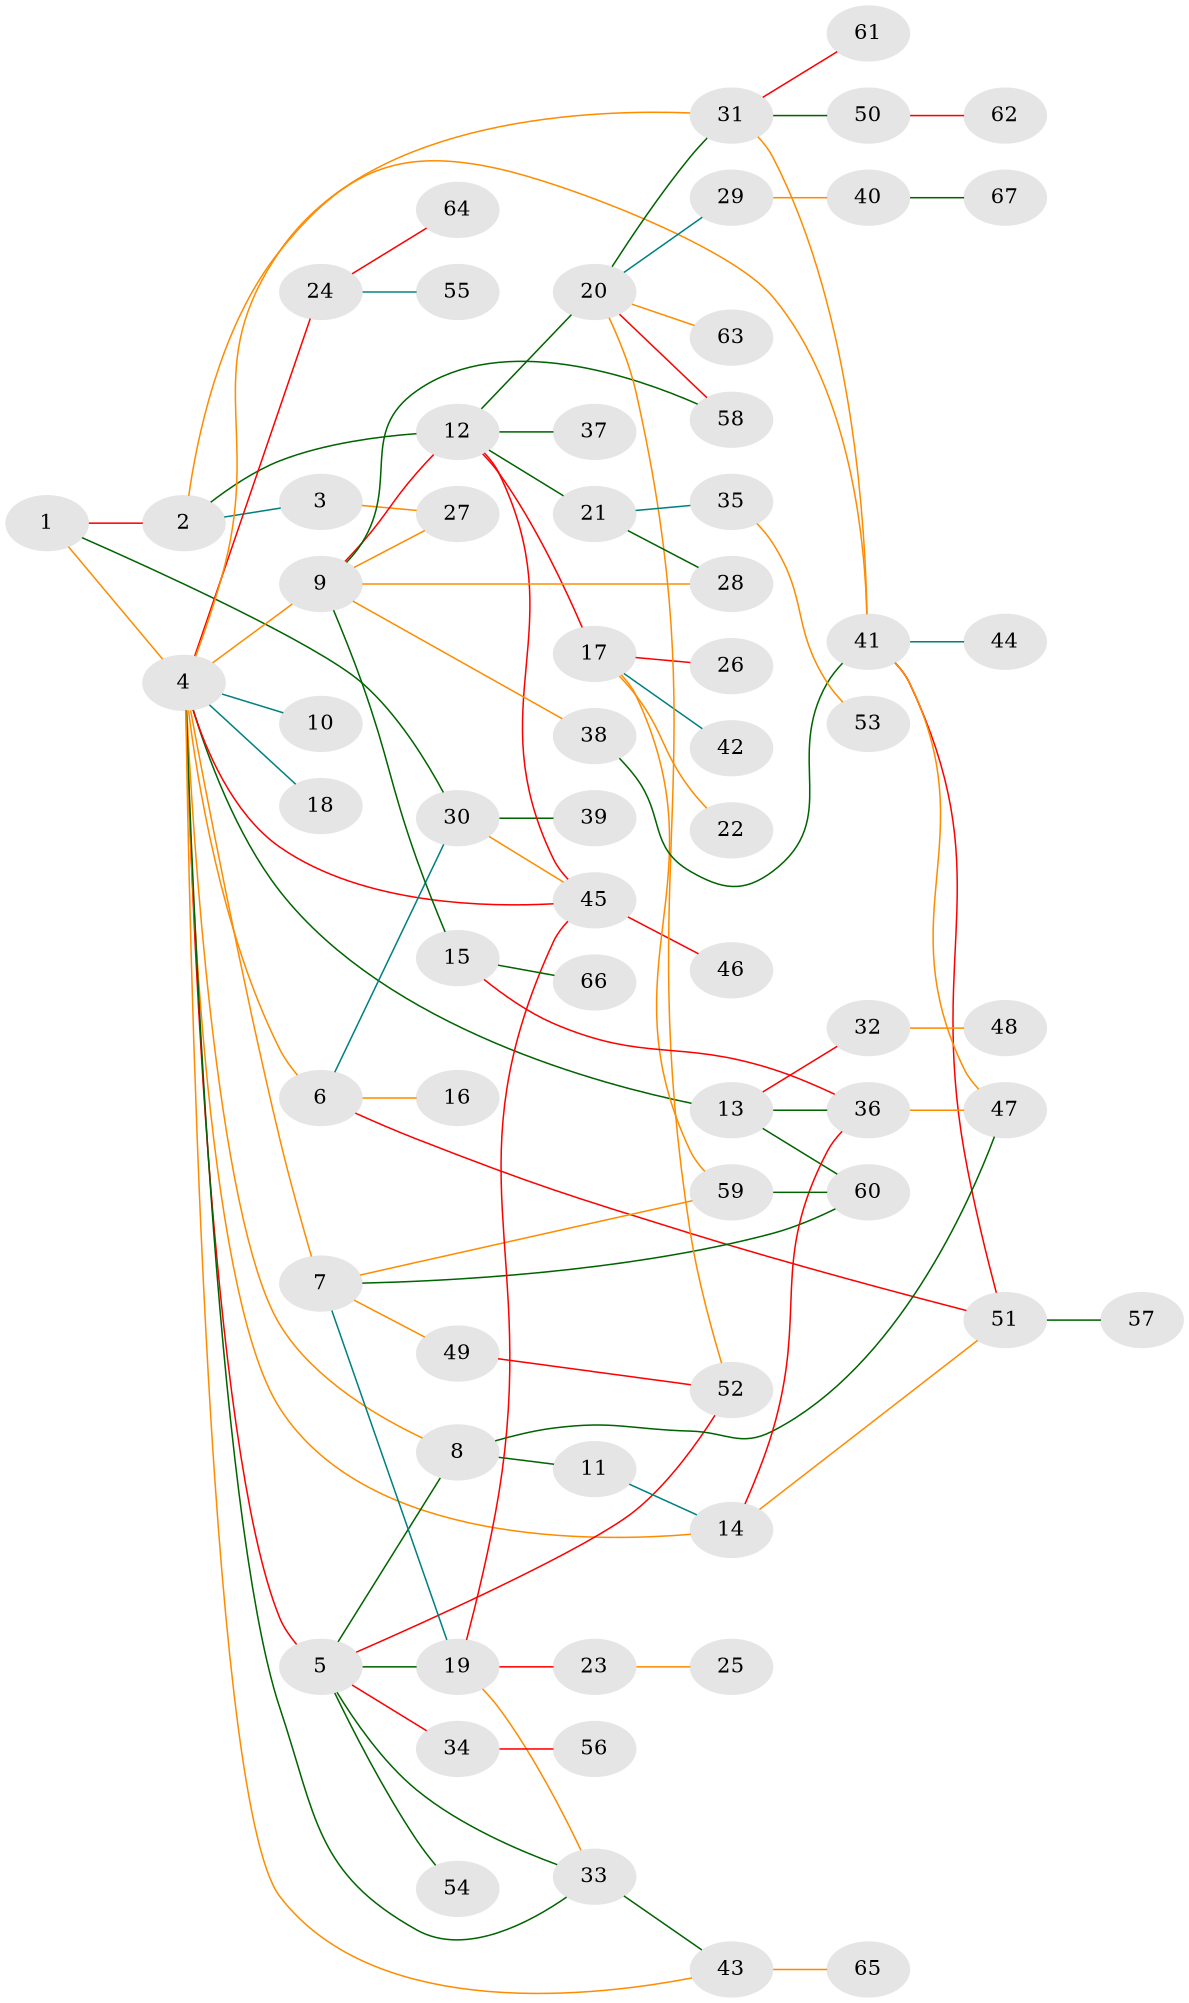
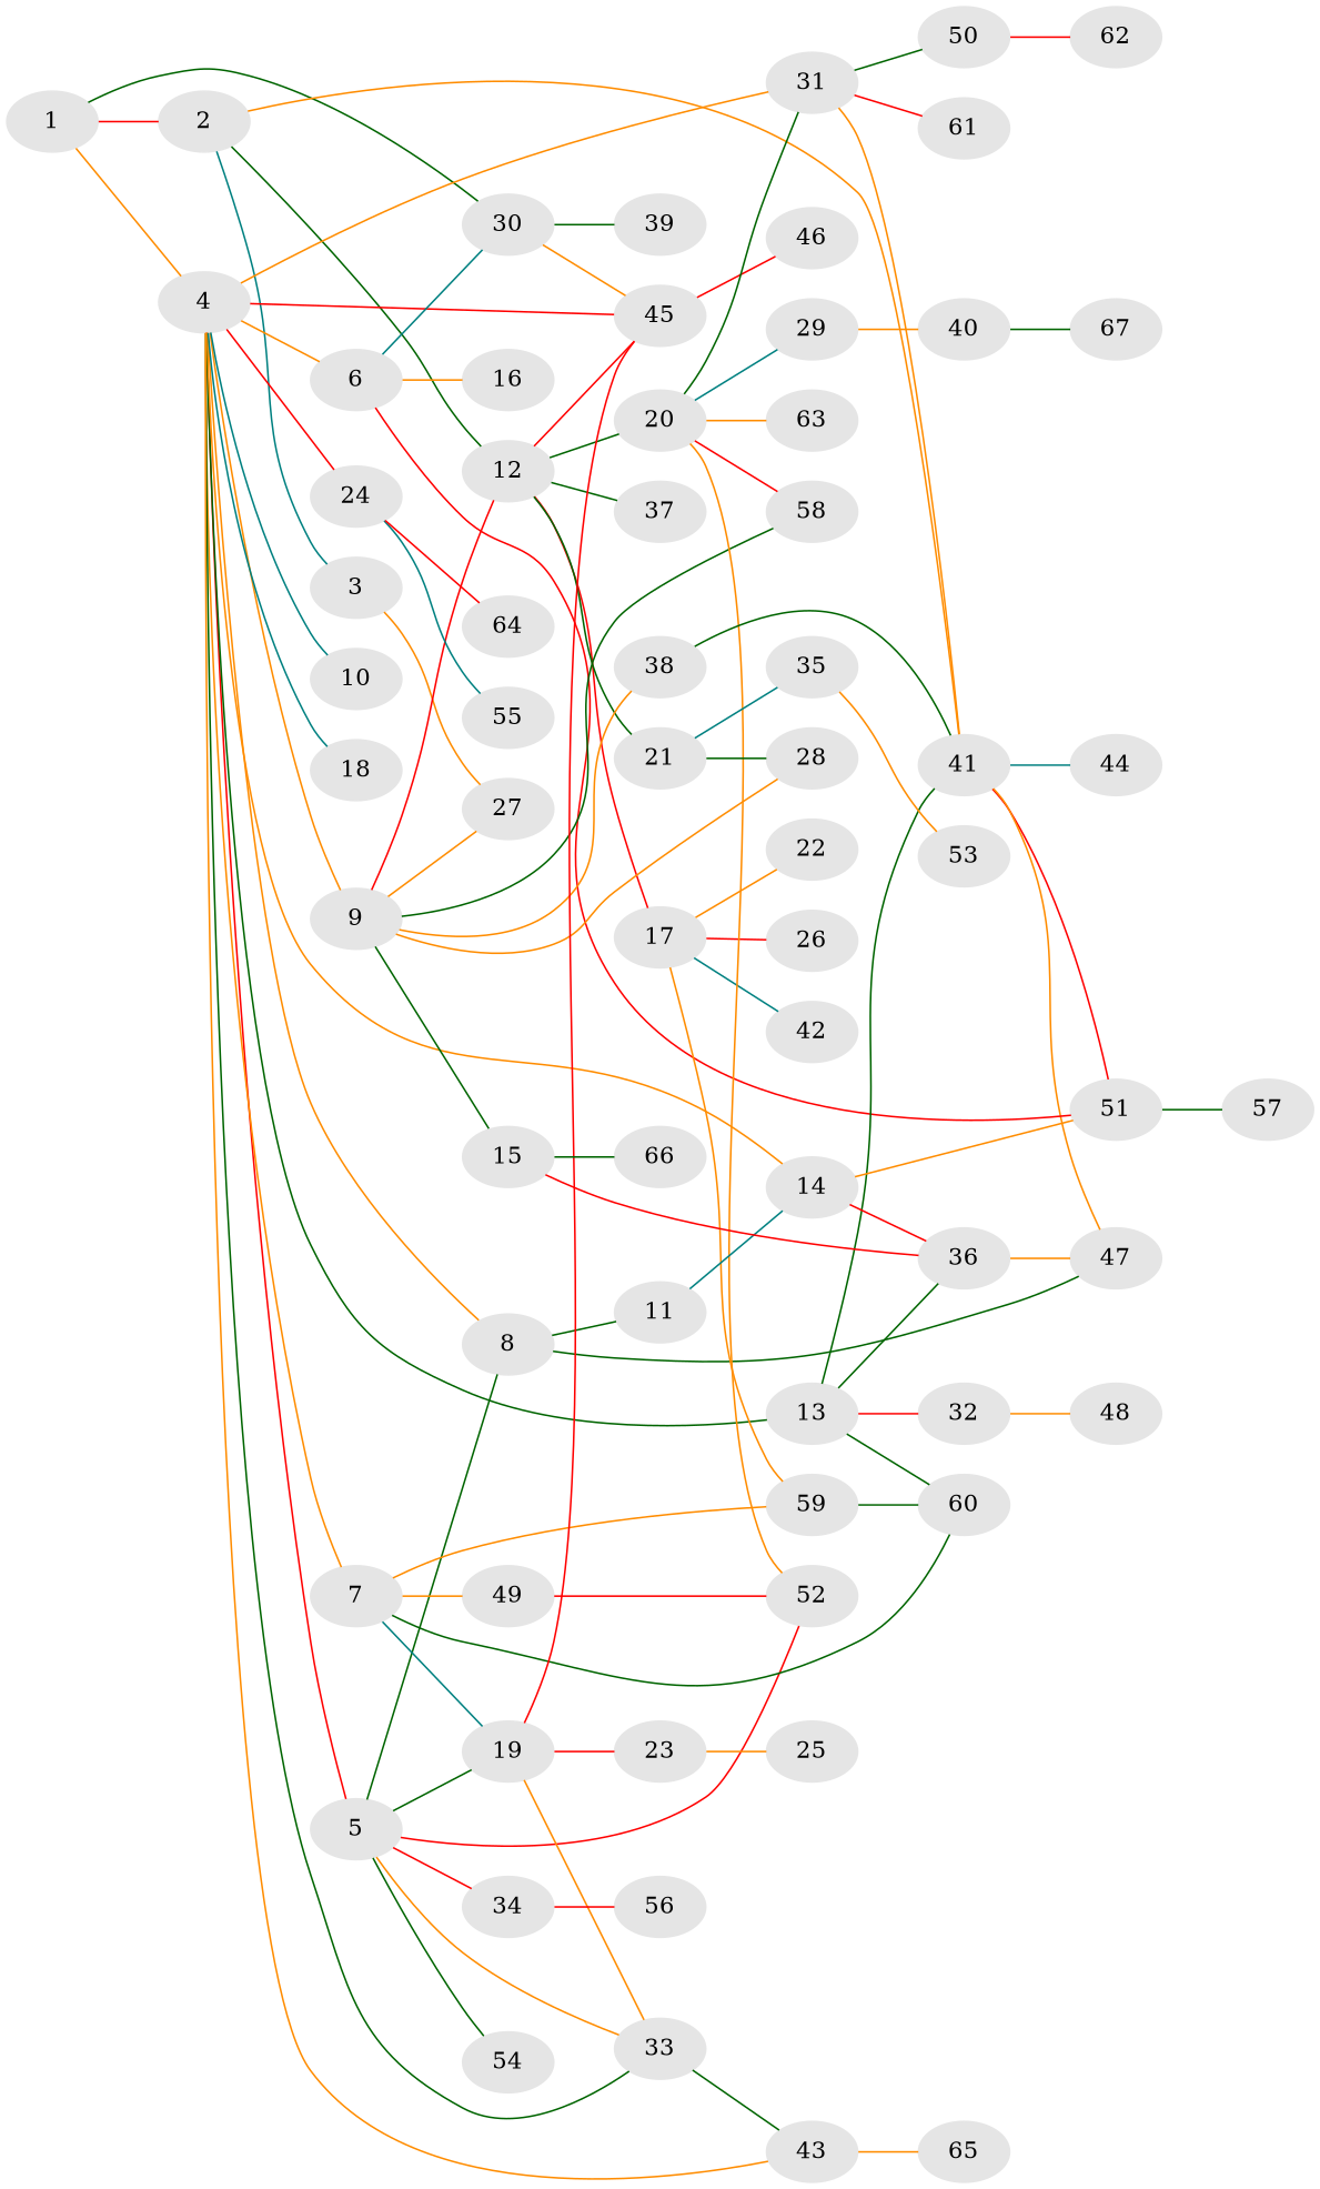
  graph {
    rankdir=LR
    node [color=gray90 style=filled]
    edge [color=darkorange weight=1.0]
    1
    2
    4
    30
    3
    12
    41
    5
    6
    7
    8
    9
    10
    13
    14
    18
    24
    31
    33
    43
    45
    39
    27
    17
    20
    21
    37
    51
    47
    44
    19
    34
    52
    54
    16
    49
    60
    59
    11
    15
    28
    38
    58
    32
    36
    55
    64
    50
    61
    65
    46
    23
    56
    57
    66
    22
    26
    42
    29
    63
    35
    48
    25
    40
    53
    67
    62
    1 -- 2 [color=red weight=4.0]
    1 -- 4 [weight=2.0]
    1 -- 30 [color=darkgreen]
    2 -- 3 [color=teal]
    2 -- 12 [color=darkgreen]
    2 -- 41
    4 -- 5 [color=red]
    4 -- 6
    4 -- 7 [weight=2.0]
    4 -- 8
    4 -- 9
    4 -- 10 [color=teal]
    4 -- 13 [color=darkgreen]
    4 -- 14
    4 -- 18 [color=teal]
    4 -- 24 [color=red]
    4 -- 31 [weight=11.0]
    4 -- 33 [color=darkgreen]
    4 -- 43
    4 -- 45 [color=red]
    30 -- 45
    30 -- 39 [color=darkgreen]
    3 -- 27 [weight=2.0]
    12 -- 45 [color=red]
    12 -- 17 [color=red]
    12 -- 20 [color=darkgreen]
    12 -- 21 [color=darkgreen weight=3.0]
    12 -- 37 [color=darkgreen]
    41 -- 51 [color=red]
    41 -- 47
    41 -- 44 [color=teal weight=2.0]
    5 -- 8 [color=darkgreen]
-   5 -- 33 [color=darkgreen]
+   5 -- 33
    5 -- 19 [color=darkgreen]
    5 -- 34 [color=red]
    5 -- 52 [color=red]
    5 -- 54 [color=darkgreen]
    6 -- 30 [color=teal]
    6 -- 51 [color=red]
    6 -- 16
    7 -- 19 [color=teal]
    7 -- 49 [weight=2.0]
    7 -- 60 [color=darkgreen]
    7 -- 59
    8 -- 47 [color=darkgreen]
    8 -- 11 [color=darkgreen]
    9 -- 12 [color=red]
    9 -- 27
    9 -- 15 [color=darkgreen]
    9 -- 28 [weight=2.0]
    9 -- 38
    9 -- 58 [color=darkgreen]
+   13 -- 41 [color=darkgreen weight=2.0]
    13 -- 60 [color=darkgreen weight=2.0]
    13 -- 32 [color=red]
    13 -- 36 [color=darkgreen]
    14 -- 51
    14 -- 36 [color=red]
    24 -- 55 [color=teal]
    24 -- 64 [color=red]
    31 -- 41
    31 -- 50 [color=darkgreen]
    31 -- 61 [color=red]
    33 -- 43 [color=darkgreen]
    43 -- 65
    45 -- 46 [color=red]
    17 -- 59
    17 -- 22
    17 -- 26 [color=red]
    17 -- 42 [color=teal]
    20 -- 31 [color=darkgreen]
    20 -- 52
    20 -- 58 [color=red]
    20 -- 29 [color=teal]
    20 -- 63
    21 -- 28 [color=darkgreen]
    21 -- 35 [color=teal]
    51 -- 57 [color=darkgreen]
    19 -- 33
    19 -- 45 [color=red]
    19 -- 23 [color=red]
    34 -- 56 [color=red]
    49 -- 52 [color=red]
    59 -- 60 [color=darkgreen]
    11 -- 14 [color=teal]
    15 -- 36 [color=red]
    15 -- 66 [color=darkgreen]
    38 -- 41 [color=darkgreen]
    32 -- 48
    36 -- 47
    50 -- 62 [color=red]
    23 -- 25
    29 -- 40
    35 -- 53
    40 -- 67 [color=darkgreen]
  }
